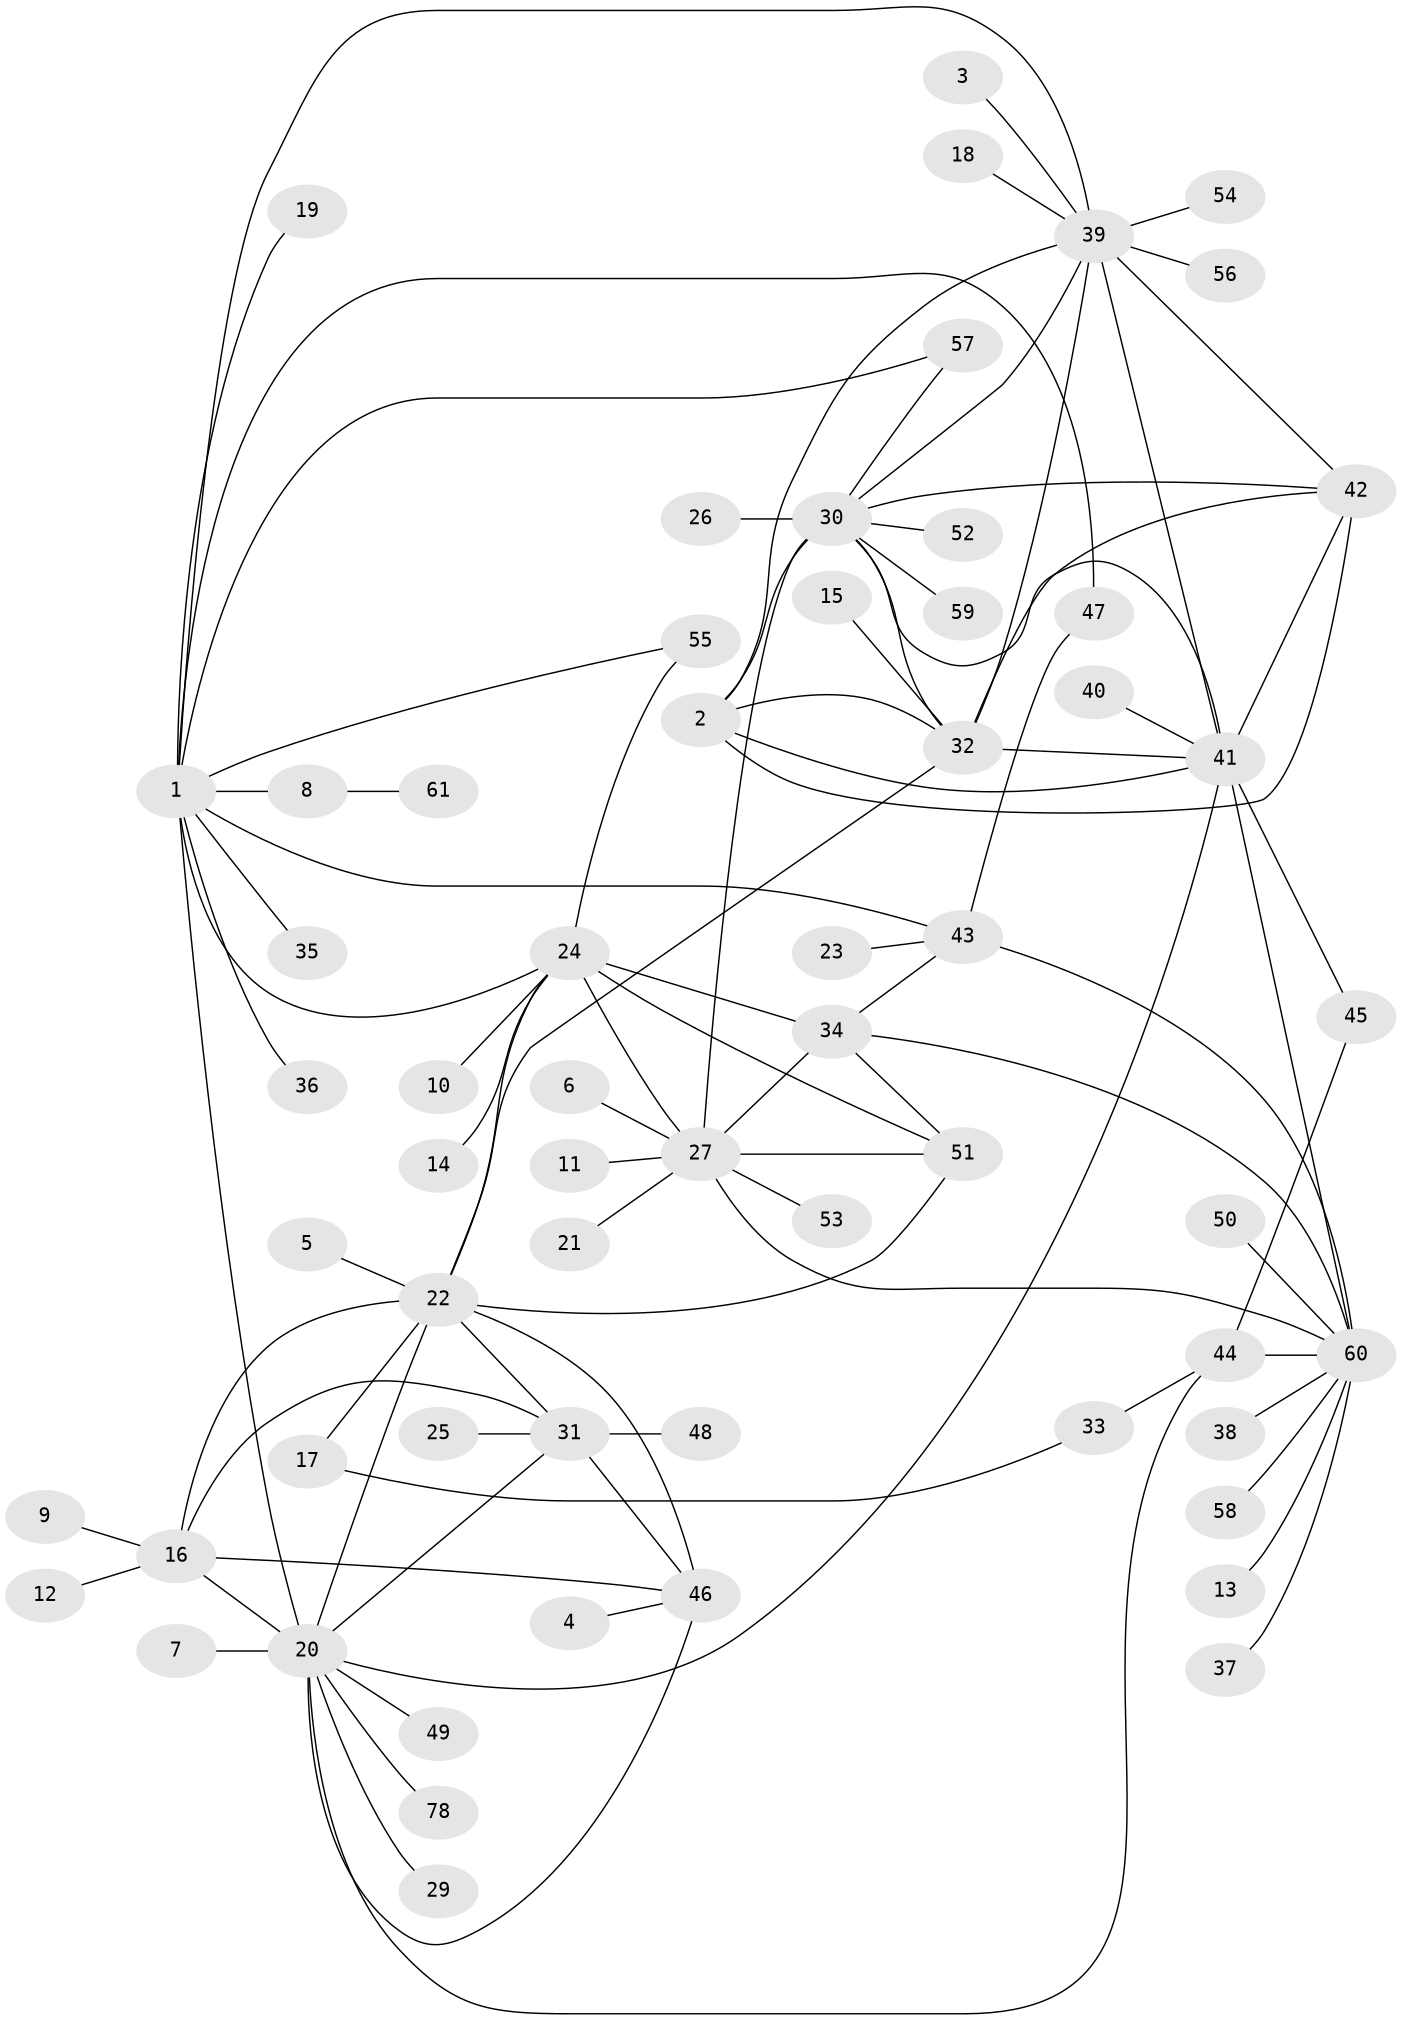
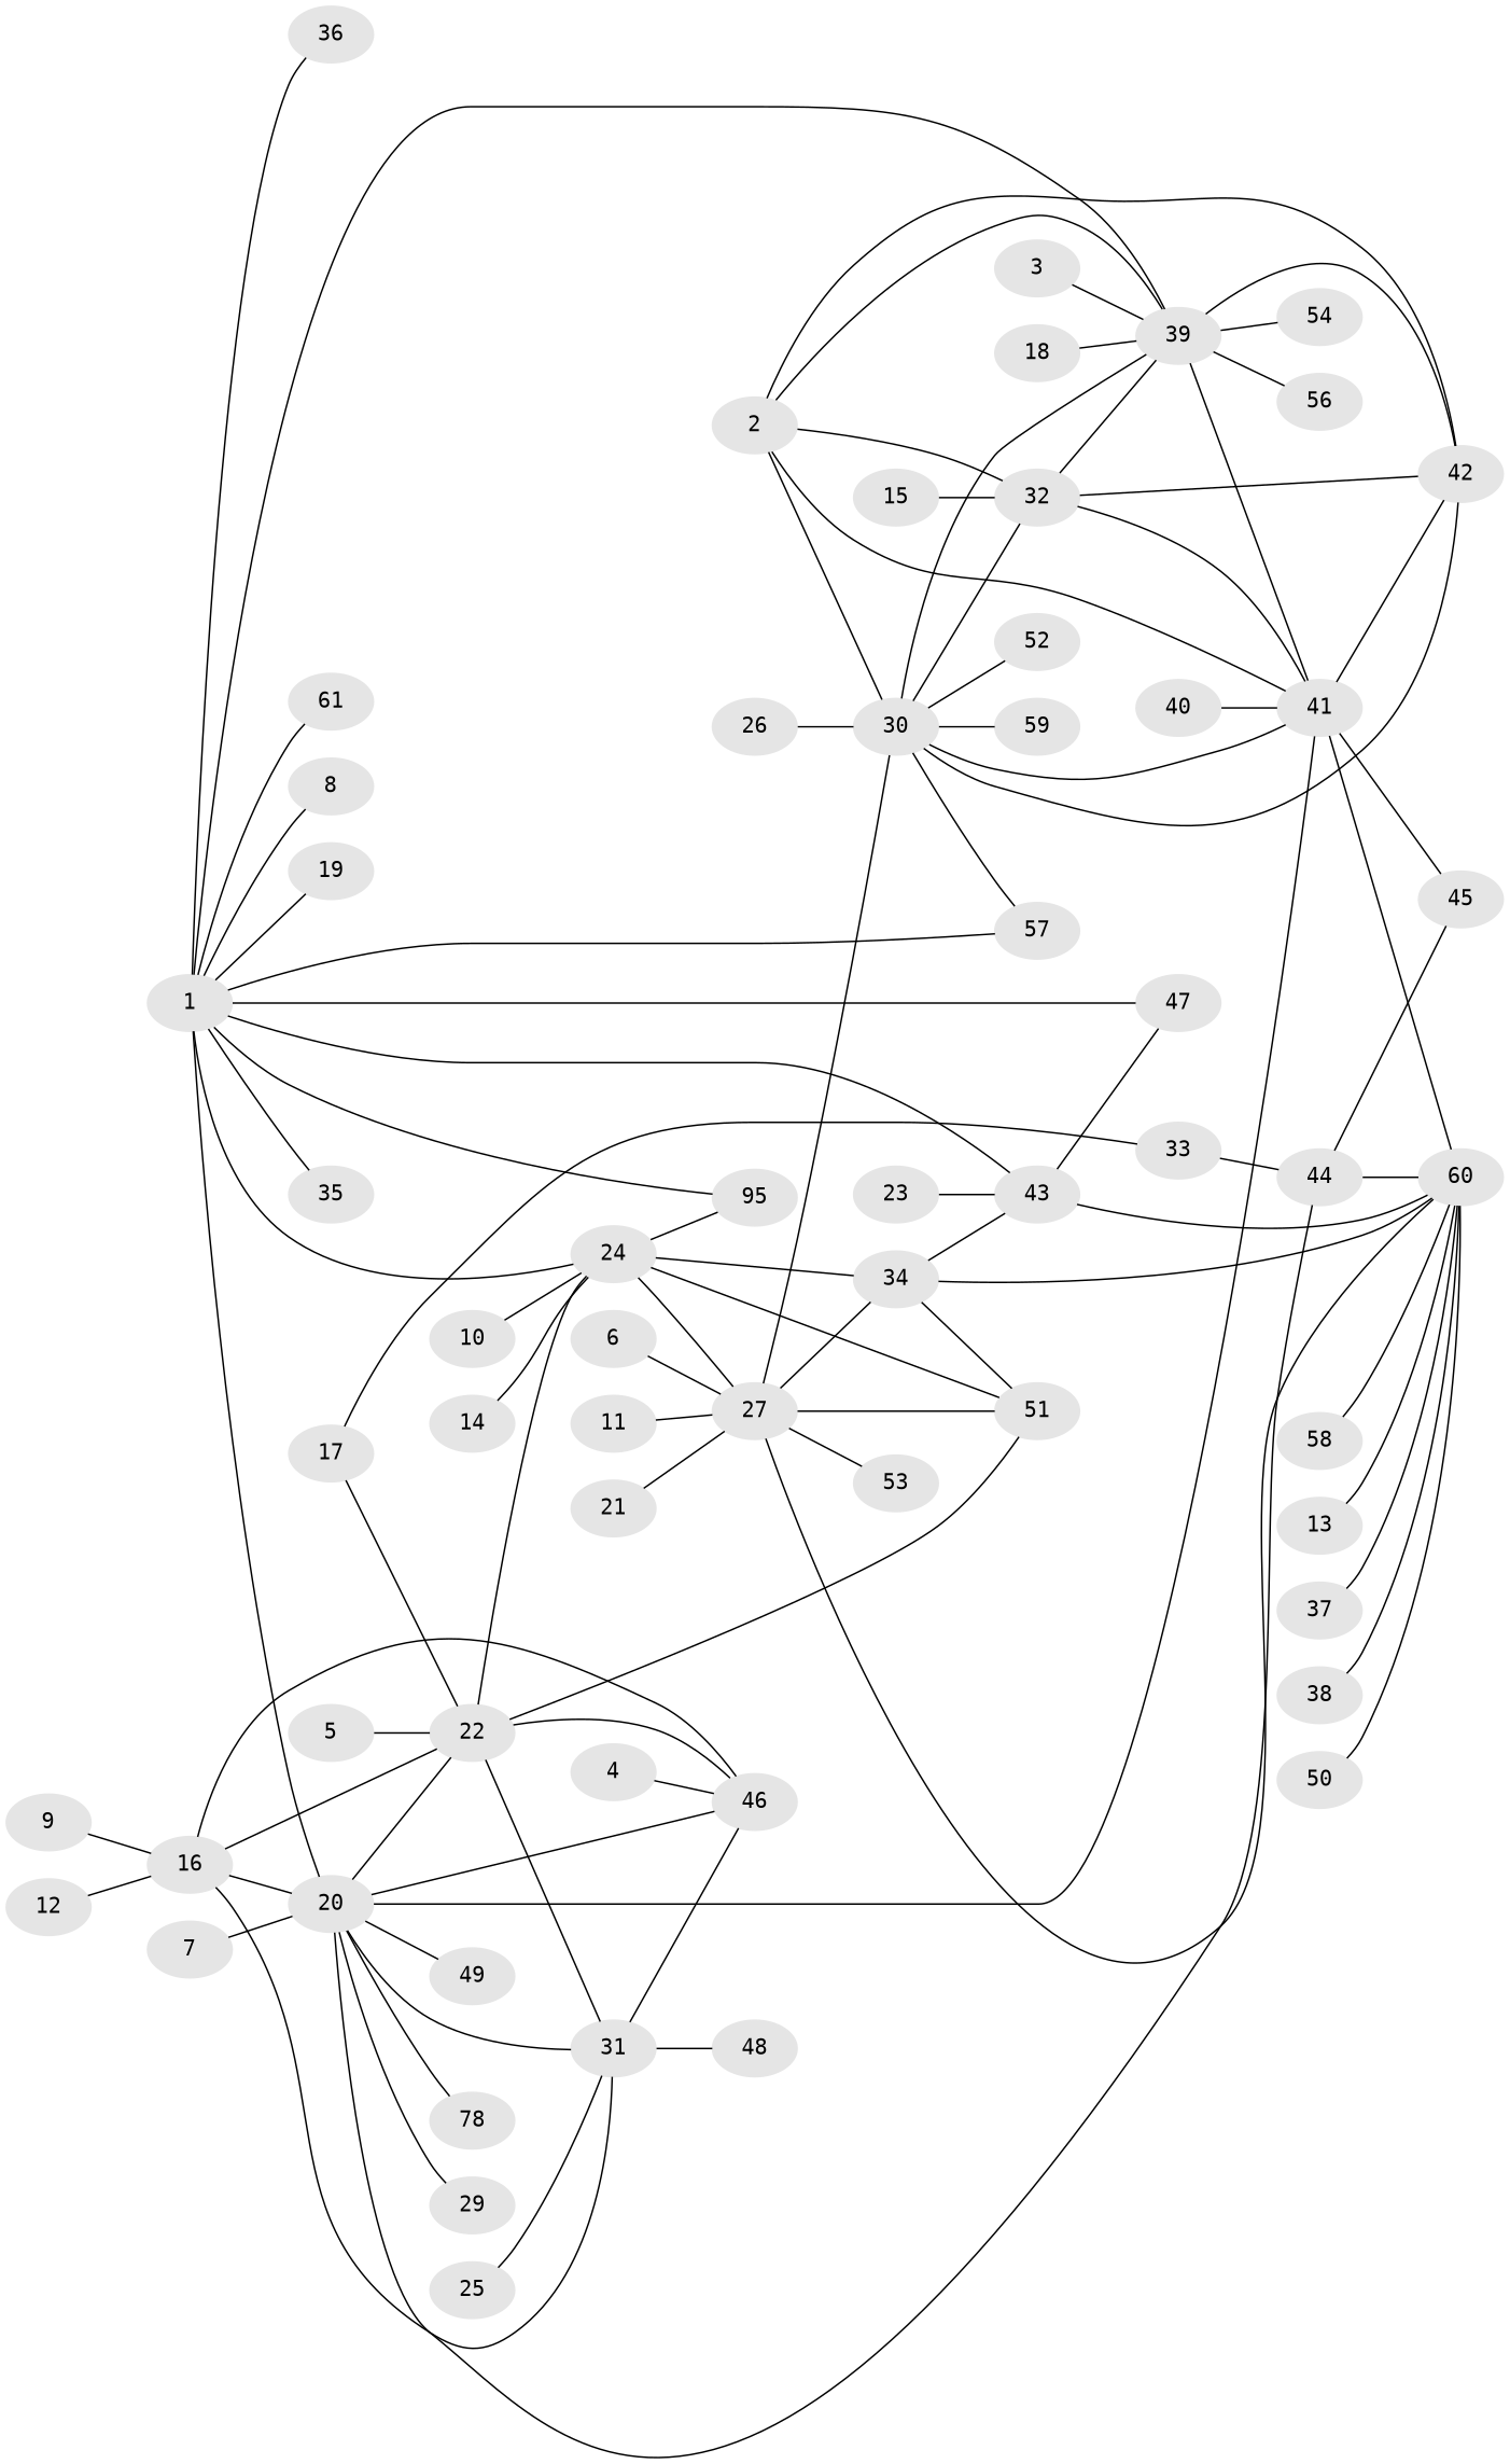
  graph {
    fontname="DejaVu Sans Mono"
    rankdir=LR
    node [color=gray90 fontname="DejaVu Sans Mono" style=filled]
    edge [fontname="DejaVu Sans Mono" weight=1.0]
    1
    8
    19
    20
    24
    35
    36
    39
    43
    47
-   55
+   55 [label=95]
    57
    61
    41
    46
    22
    31
    n18 [label=78]
    29
    44
    49
    27
    51
    34
    42
    54
    56
    60
    2
    30
    32
    52
    59
    45
    3
    4
    5
    6
    53
    7
    9
    16
    10
    11
    12
    13
    14
    15
    48
    17
    33
    18
    21
    23
    25
    26
    37
    38
    40
    50
    58
    1 -- 8
    1 -- 19
    1 -- 20
    1 -- 24
    1 -- 35
    1 -- 36
    1 -- 39
    1 -- 43 [weight=4.0]
    1 -- 47 [weight=4.0]
    1 -- 55
    1 -- 57
-   8 -- 61
+   1 -- 61
    20 -- 41
    20 -- 46 [weight=2.0]
    20 -- 22 [weight=2.0]
    20 -- 31 [weight=2.0]
    20 -- n18
    20 -- 29
    20 -- 44
    20 -- 49
    24 -- 55
    24 -- 27 [weight=3.0]
    24 -- 51
    24 -- 34
    39 -- 41
    39 -- 42
    39 -- 54
    39 -- 56
    43 -- 47
    43 -- 60
    41 -- 42
    41 -- 60
    41 -- 45
    22 -- 24
    22 -- 46
    22 -- 31
    22 -- 51
-   22 -- 32
    31 -- 46
    31 -- 48
    44 -- 60 [weight=8.0]
    44 -- 45
    27 -- 51 [weight=3.0]
    27 -- 34 [weight=3.0]
    27 -- 60
    27 -- 30
    27 -- 53
    34 -- 43
    34 -- 51
    34 -- 60
    2 -- 39
    2 -- 41
    2 -- 42
    2 -- 30
    2 -- 32
    30 -- 39
    30 -- 57
    30 -- 41
    30 -- 42
    30 -- 32
    30 -- 52
    30 -- 59
    32 -- 39
    32 -- 41
    32 -- 42
    3 -- 39
    4 -- 46
    5 -- 22
    6 -- 27
    7 -- 20
    9 -- 16
    16 -- 20 [weight=2.0]
    16 -- 46
    16 -- 22
    16 -- 31
    10 -- 24
    11 -- 27
    12 -- 16
    13 -- 60
    14 -- 24
    15 -- 32
    17 -- 22
    17 -- 33
    33 -- 44
    18 -- 39
    21 -- 27
    23 -- 43
    25 -- 31
    26 -- 30
    37 -- 60
    38 -- 60
    40 -- 41
    50 -- 60
    58 -- 60
  }
